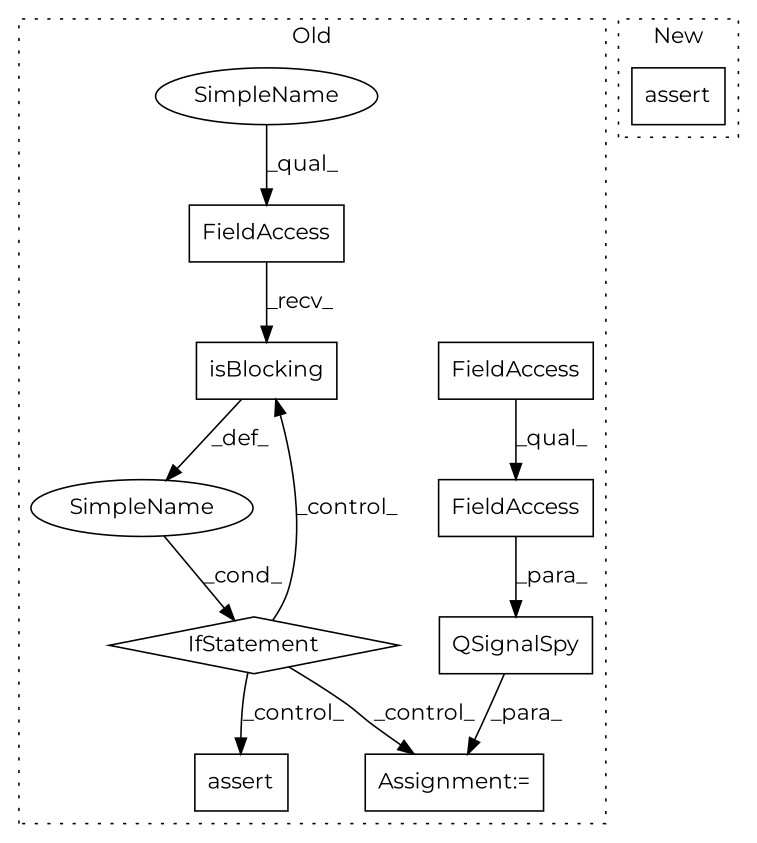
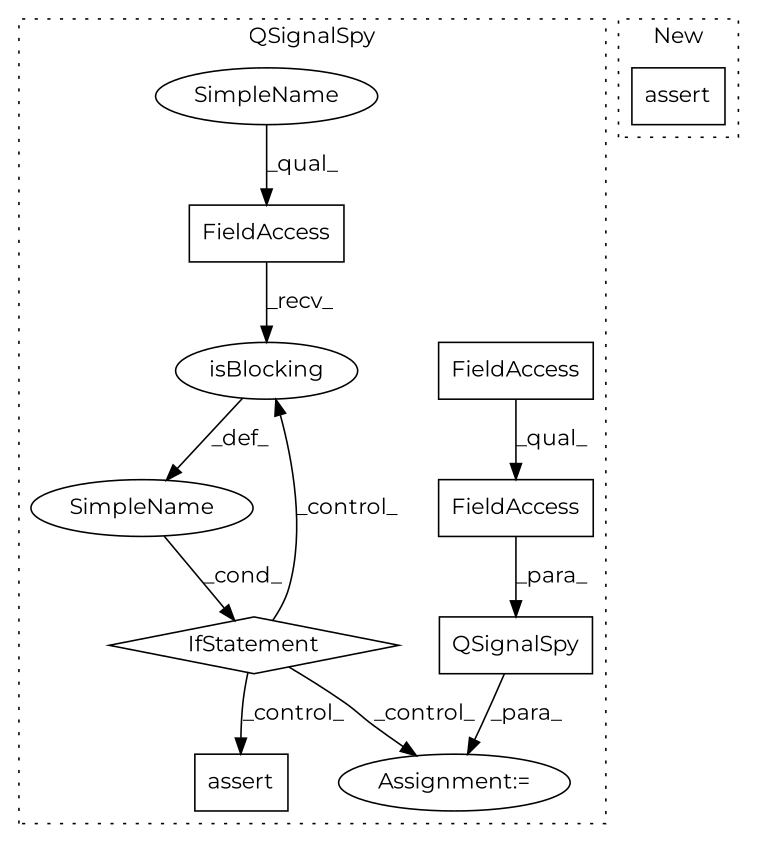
  digraph {
    fontname=Montserrat
    node [a=32 fontname=Montserrat l="11,1" s=19505 shape=box]
    edge [fontname=Montserrat]
-   n1 [l=12 label=isBlocking s=19517]
+   n1 [l=12 label=isBlocking s=19517 shape=ellipse]
    n2 [label=assert s="19600,19628"]
    n3 [a=42 label=SimpleName shape=ellipse l="" s=""]
    n4 [a=25 l="4,2" label=IfStatement s="19501,19529" shape=diamond]
    n5 [a=22 l=11 label=FieldAccess]
    n6 [a=22 l=11 label=FieldAccess s=19554]
    n7 [a=22 l=32 label=FieldAccess s=19554]
    n8 [label=QSignalSpy s="19543,19586"]
-   n9 [a=7 l=1 label="Assignment:=" s=19542]
+   n9 [a=7 l=1 label="Assignment:=" s=19542 shape=ellipse]
    n10 [a=42 l=4 label=SimpleName shape=ellipse]
    n11 [label=assert s="19493,19562"]
    subgraph cluster_1 {
-     label=Old
+     label=QSignalSpy
      style=dotted
      n1
      n2
      n3
      n4
      n5
      n6
      n7
      n8
      n9
      n10
    }
    subgraph cluster_2 {
      label=New
      style=dotted
      n11
    }
    n1 -> n3 [label=_def_]
    n3 -> n4 [label=_cond_]
    n4 -> n1 [label=_control_]
    n4 -> n2 [label=_control_]
    n4 -> n9 [label=_control_]
    n5 -> n1 [label=_recv_]
    n6 -> n7 [label=_qual_]
    n7 -> n8 [label=_para_]
    n8 -> n9 [label=_para_]
    n10 -> n5 [label=_qual_]
  }
